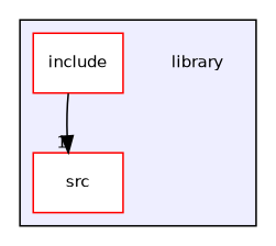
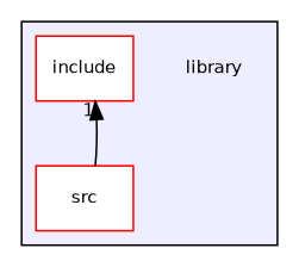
  digraph {
    compound=true
    node [fontname=Helvetica fontsize=10 shape=box color=red fillcolor=white style=filled]
    n1 [label=library shape=plaintext color="" fillcolor="" style=""]
    n2 [label=include]
    n3 [label=src]
    subgraph cluster_1 {
      bgcolor="#eeeeff"
      pencolor=black
      n1
      n2
      n3
    }
-   n2 -> n3 [headlabel=1 labeldistance=1.5 labelfontname=Helvetica labelfontsize=10]
+   n3 -> n2 [headlabel=1 labeldistance=1.5 labelfontname=Helvetica labelfontsize=10]
  }
